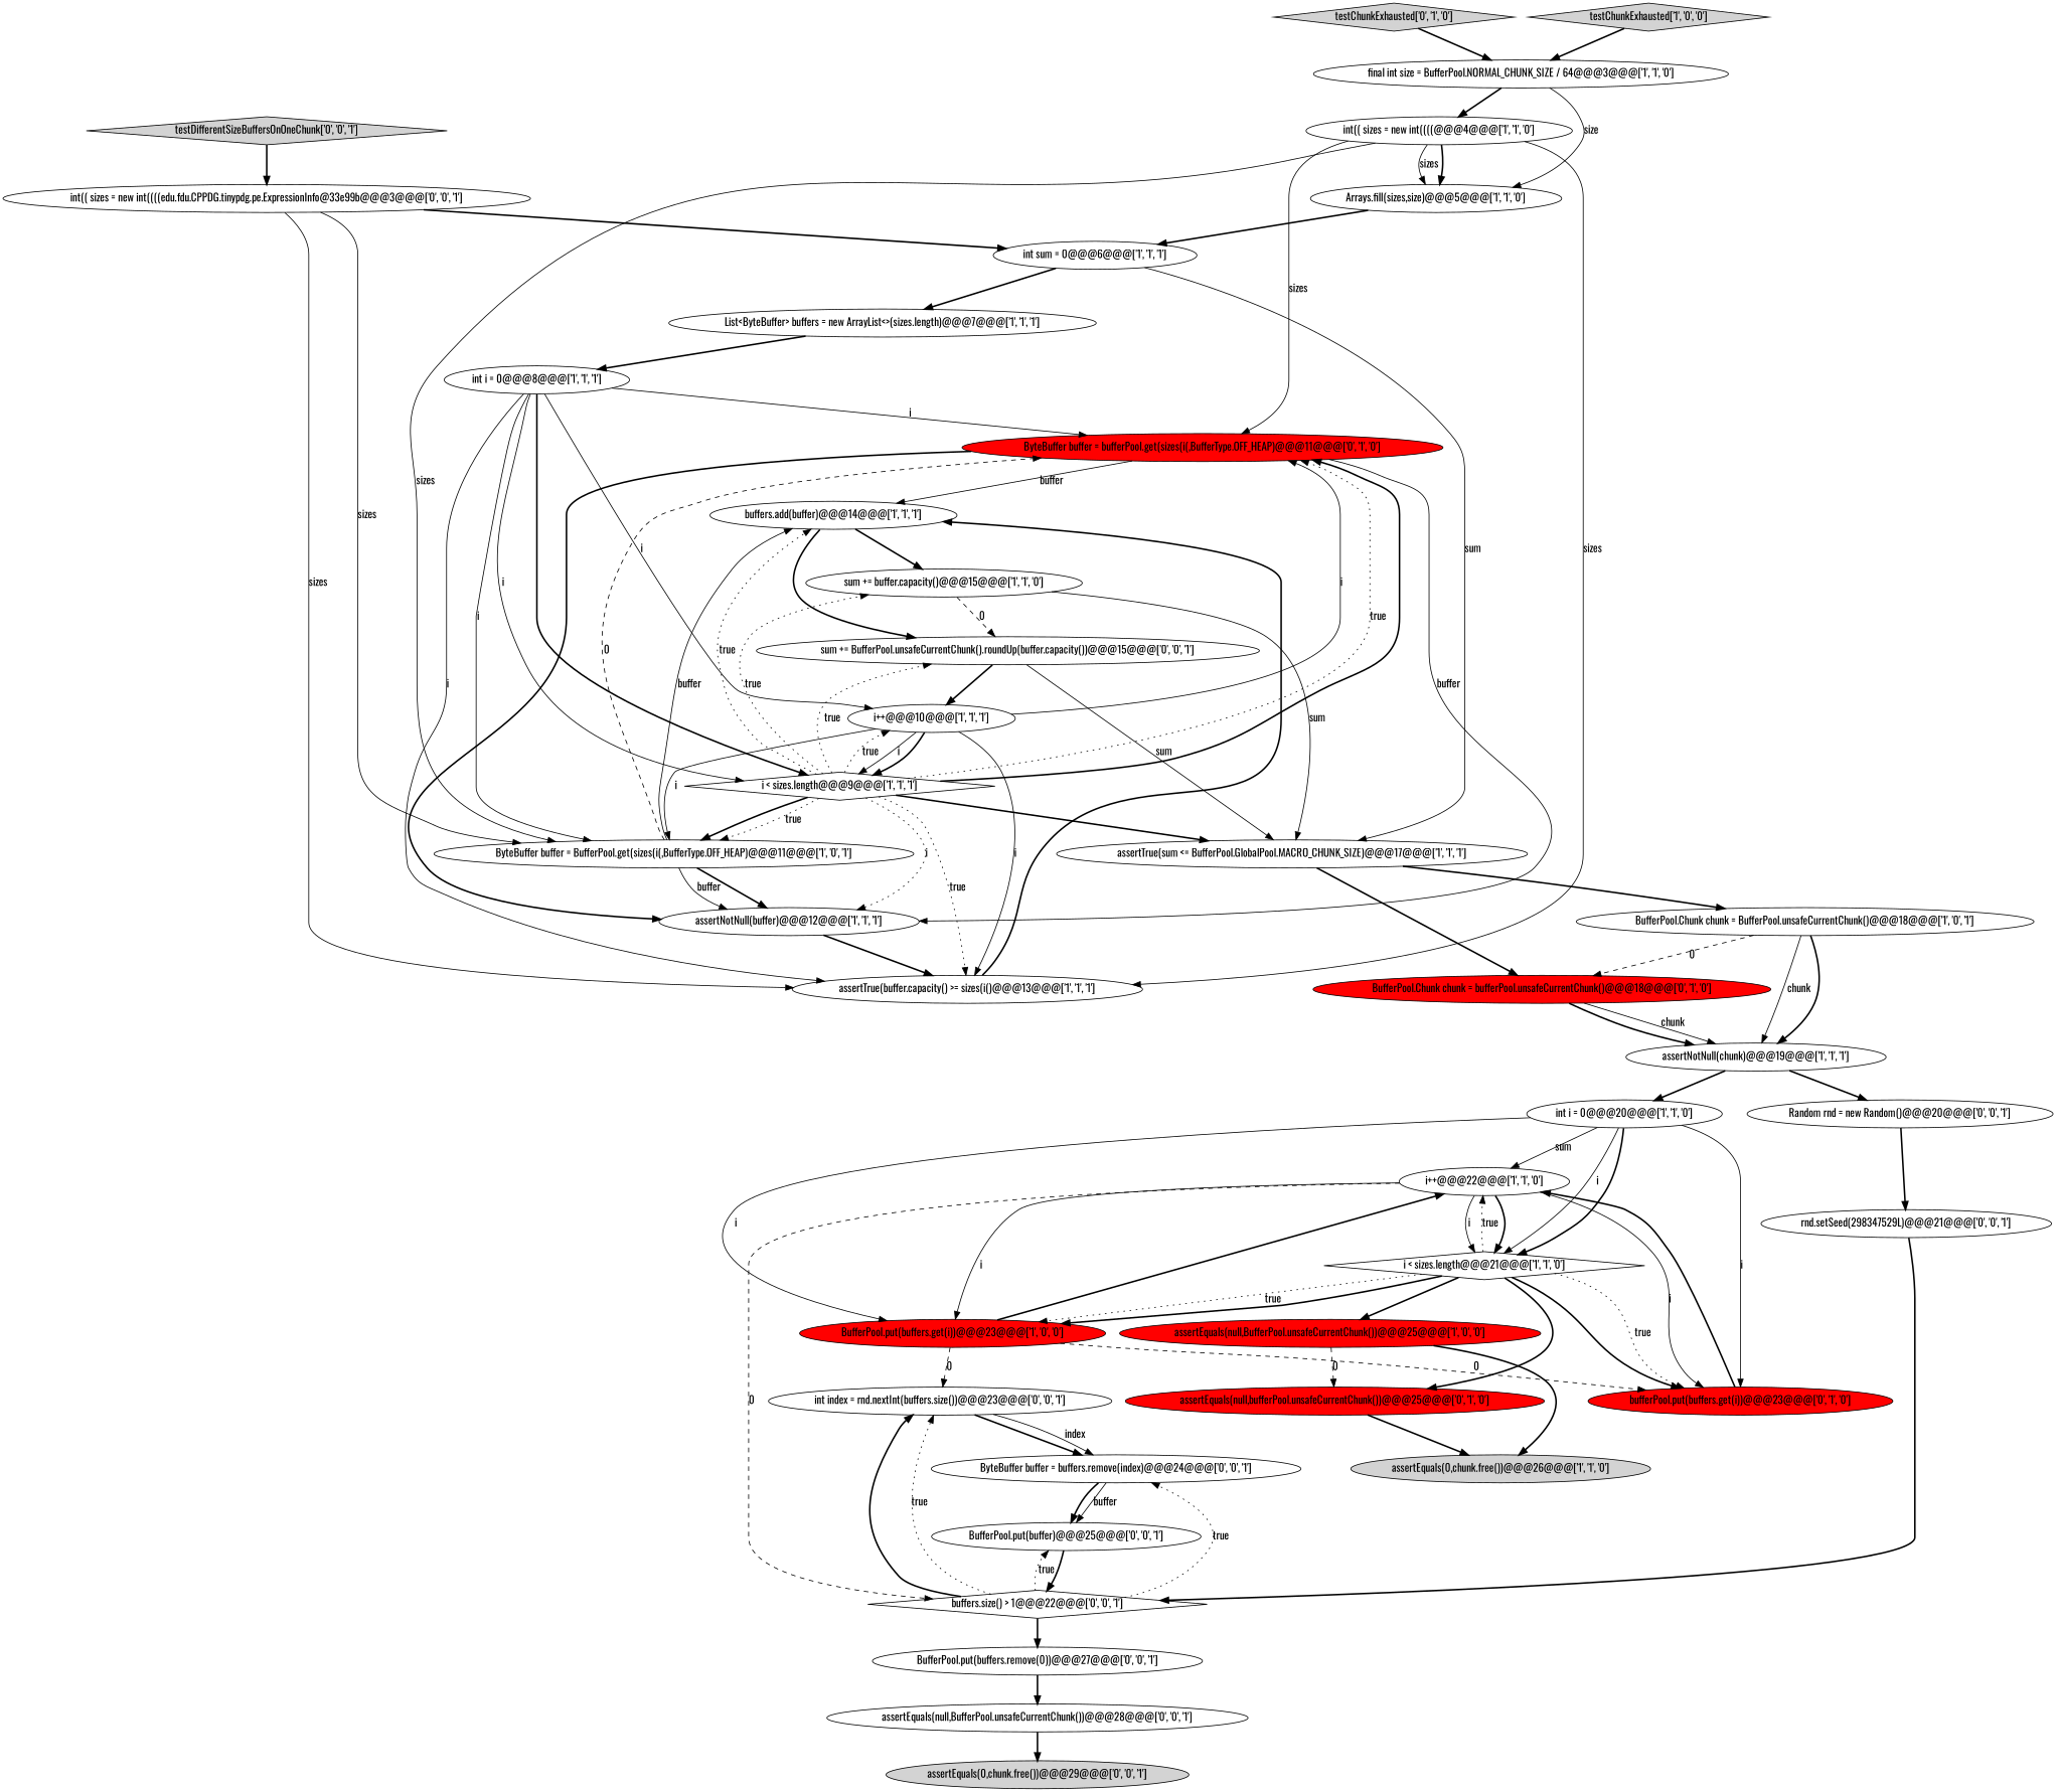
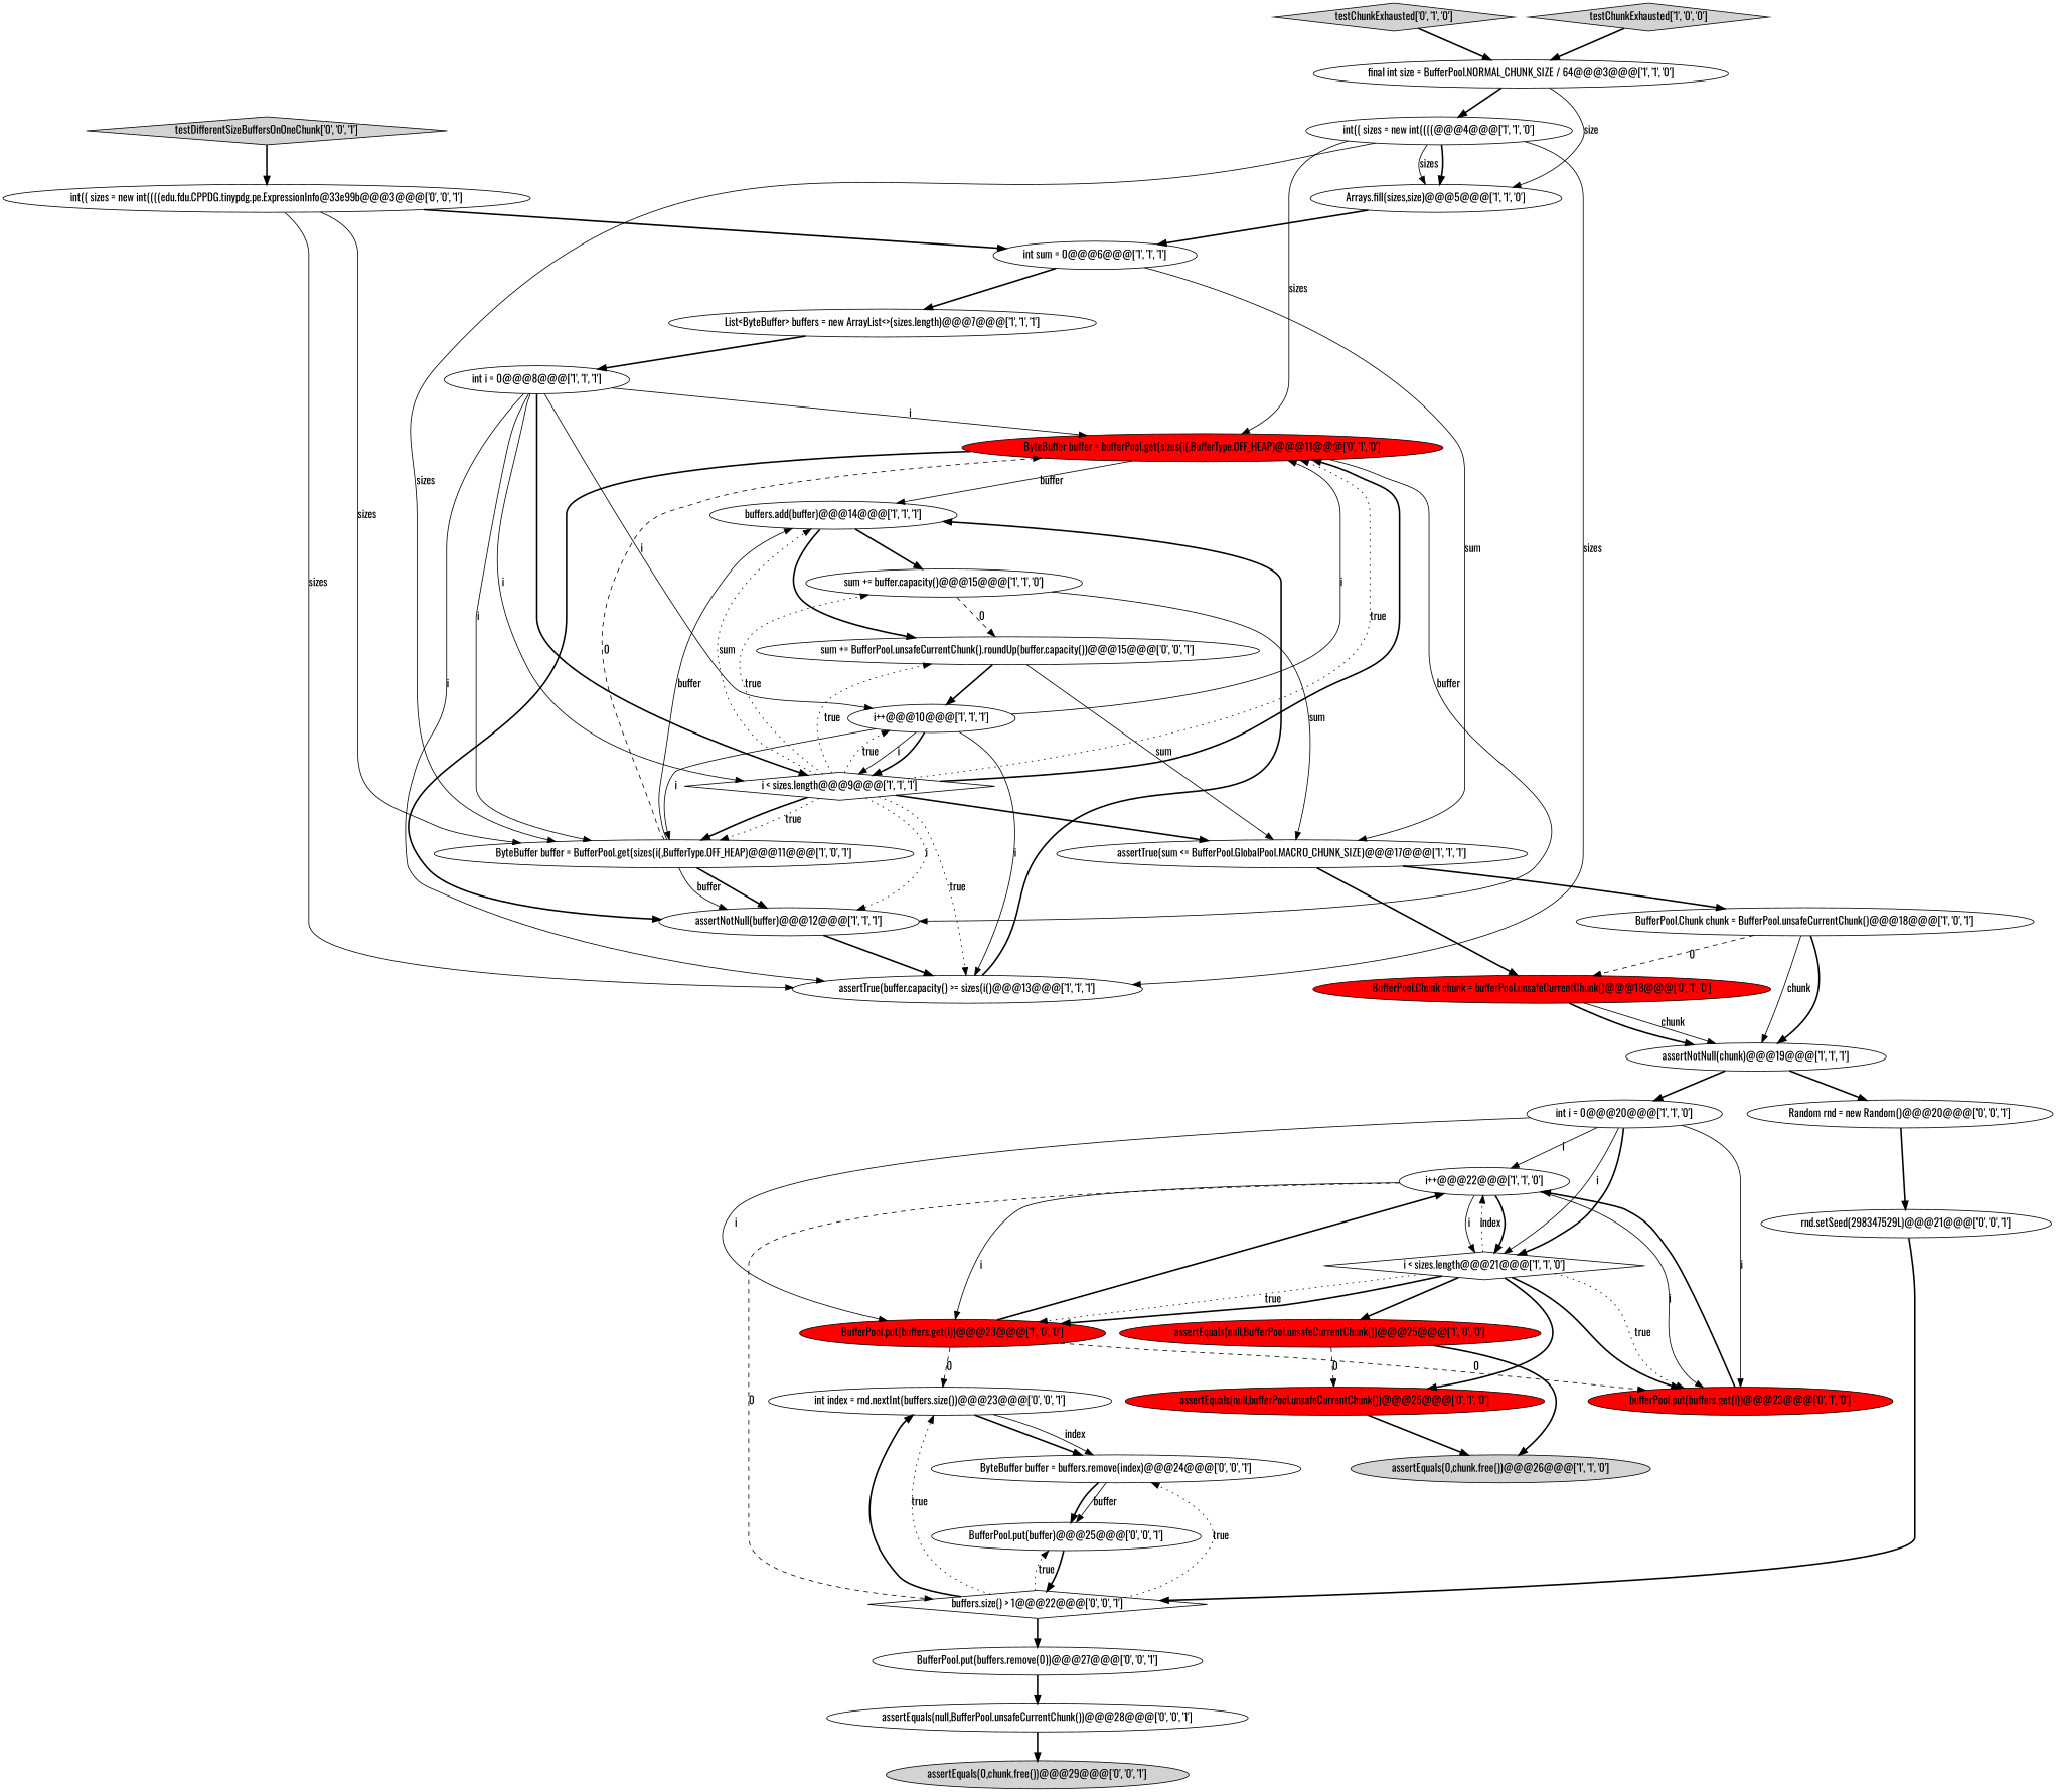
  digraph {
    fontname=Oswald
    node [fillcolor=white fontname=Oswald shape=ellipse style=filled]
    edge [fontname=Oswald style=bold]
    n1 [fillcolor=red label="ByteBuffer buffer = bufferPool.get(sizes(i(,BufferType.OFF_HEAP)@@@11@@@['0', '1', '0']"]
    n2 [label="buffers.add(buffer)@@@14@@@['1', '1', '1']"]
    n3 [label="assertNotNull(buffer)@@@12@@@['1', '1', '1']"]
    n4 [label="sum += buffer.capacity()@@@15@@@['1', '1', '0']"]
    n5 [label="sum += BufferPool.unsafeCurrentChunk().roundUp(buffer.capacity())@@@15@@@['0', '0', '1']"]
    n6 [label="assertTrue(buffer.capacity() >= sizes(i()@@@13@@@['1', '1', '1']"]
    n7 [label="i++@@@22@@@['1', '1', '0']"]
    n8 [fillcolor=red label="BufferPool.put(buffers.get(i))@@@23@@@['1', '0', '0']"]
    n9 [label="i < sizes.length@@@21@@@['1', '1', '0']" shape=diamond]
    n10 [label="buffers.size() > 1@@@22@@@['0', '0', '1']" shape=diamond]
    n11 [fillcolor=red label="bufferPool.put(buffers.get(i))@@@23@@@['0', '1', '0']"]
    n12 [label="int index = rnd.nextInt(buffers.size())@@@23@@@['0', '0', '1']"]
    n13 [fillcolor=red label="assertEquals(null,bufferPool.unsafeCurrentChunk())@@@25@@@['0', '1', '0']"]
    n14 [fillcolor=red label="assertEquals(null,BufferPool.unsafeCurrentChunk())@@@25@@@['1', '0', '0']"]
    n15 [label="BufferPool.put(buffer)@@@25@@@['0', '0', '1']"]
    n16 [label="BufferPool.put(buffers.remove(0))@@@27@@@['0', '0', '1']"]
    n17 [label="ByteBuffer buffer = buffers.remove(index)@@@24@@@['0', '0', '1']"]
    n18 [label="assertTrue(sum <= BufferPool.GlobalPool.MACRO_CHUNK_SIZE)@@@17@@@['1', '1', '1']"]
    n19 [label="i++@@@10@@@['1', '1', '1']"]
    n20 [label="i < sizes.length@@@9@@@['1', '1', '1']" shape=diamond]
    n21 [label="ByteBuffer buffer = BufferPool.get(sizes(i(,BufferType.OFF_HEAP)@@@11@@@['1', '0', '1']"]
    n22 [label="BufferPool.Chunk chunk = BufferPool.unsafeCurrentChunk()@@@18@@@['1', '0', '1']"]
    n23 [fillcolor=red label="BufferPool.Chunk chunk = bufferPool.unsafeCurrentChunk()@@@18@@@['0', '1', '0']"]
    n24 [label="List<ByteBuffer> buffers = new ArrayList<>(sizes.length)@@@7@@@['1', '1', '1']"]
    n25 [label="int i = 0@@@8@@@['1', '1', '1']"]
    n26 [fillcolor=lightgray label="assertEquals(0,chunk.free())@@@26@@@['1', '1', '0']"]
    n27 [fillcolor=lightgray label="assertEquals(0,chunk.free())@@@29@@@['0', '0', '1']"]
    n28 [label="assertEquals(null,BufferPool.unsafeCurrentChunk())@@@28@@@['0', '0', '1']"]
    n29 [label="Arrays.fill(sizes,size)@@@5@@@['1', '1', '0']"]
    n30 [label="int sum = 0@@@6@@@['1', '1', '1']"]
    n31 [fillcolor=lightgray label="testDifferentSizeBuffersOnOneChunk['0', '0', '1']" shape=diamond]
    n32 [label="int(( sizes = new int((((edu.fdu.CPPDG.tinypdg.pe.ExpressionInfo@33e99b@@@3@@@['0', '0', '1']"]
    n33 [label="assertNotNull(chunk)@@@19@@@['1', '1', '1']"]
    n34 [label="int i = 0@@@20@@@['1', '1', '0']"]
    n35 [label="Random rnd = new Random()@@@20@@@['0', '0', '1']"]
    n36 [label="int(( sizes = new int((((@@@4@@@['1', '1', '0']"]
    n37 [label="rnd.setSeed(298347529L)@@@21@@@['0', '0', '1']"]
    n38 [label="final int size = BufferPool.NORMAL_CHUNK_SIZE / 64@@@3@@@['1', '1', '0']"]
    n39 [fillcolor=lightgray label="testChunkExhausted['0', '1', '0']" shape=diamond]
    n40 [fillcolor=lightgray label="testChunkExhausted['1', '0', '0']" shape=diamond]
    n1 -> n2 [label=buffer style=solid]
    n1 -> n3
    n1 -> n3 [label=buffer style=solid]
    n2 -> n4
    n2 -> n5
    n3 -> n6
    n4 -> n5 [label=0 style=dashed]
    n4 -> n18 [label=sum style=solid]
    n5 -> n18 [label=sum style=solid]
    n5 -> n19
    n6 -> n2
    n7 -> n8 [label=i style=solid]
    n7 -> n9
    n7 -> n9 [label=i style=solid]
    n7 -> n10 [label=0 style=dashed]
    n7 -> n11 [label=i style=solid]
    n8 -> n7
    n8 -> n11 [label=0 style=dashed]
    n8 -> n12 [label=0 style=dashed]
-   n9 -> n7 [label=true style=dotted]
+   n9 -> n7 [label=index style=dotted]
    n9 -> n8 [label=true style=dotted]
    n9 -> n8
    n9 -> n11 [label=true style=dotted]
    n9 -> n11
    n9 -> n13
    n9 -> n14
    n10 -> n12
    n10 -> n12 [label=true style=dotted]
    n10 -> n15 [label=true style=dotted]
    n10 -> n16
    n10 -> n17 [label=true style=dotted]
    n11 -> n7
    n12 -> n17
    n12 -> n17 [label=index style=solid]
    n13 -> n26
    n14 -> n13 [label=0 style=dashed]
    n14 -> n26
    n15 -> n10
    n16 -> n28
    n17 -> n15 [label=buffer style=solid]
    n17 -> n15
    n18 -> n22
    n18 -> n23
    n19 -> n1 [label=i style=solid]
    n19 -> n6 [label=i style=solid]
    n19 -> n20 [label=i style=solid]
    n19 -> n20
    n19 -> n21 [label=i style=solid]
    n20 -> n1 [label=true style=dotted]
    n20 -> n1
-   n20 -> n2 [label=true style=dotted]
+   n20 -> n2 [label=sum style=dotted]
    n20 -> n3 [label=i style=dotted]
    n20 -> n4 [label=true style=dotted]
    n20 -> n5 [label=true style=dotted]
    n20 -> n6 [label=true style=dotted]
    n20 -> n18
    n20 -> n19 [label=true style=dotted]
    n20 -> n21 [label=true style=dotted]
    n20 -> n21
    n21 -> n1 [label=0 style=dashed]
    n21 -> n2 [label=buffer style=solid]
    n21 -> n3
    n21 -> n3 [label=buffer style=solid]
    n22 -> n23 [label=0 style=dashed]
    n22 -> n33 [label=chunk style=solid]
    n22 -> n33
    n23 -> n33 [label=chunk style=solid]
    n23 -> n33
    n24 -> n25
    n25 -> n1 [label=i style=solid]
    n25 -> n6 [label=i style=solid]
    n25 -> n19 [label=i style=solid]
    n25 -> n20 [label=i style=solid]
    n25 -> n20
    n25 -> n21 [label=i style=solid]
    n28 -> n27
    n29 -> n30
    n30 -> n18 [label=sum style=solid]
    n30 -> n24
    n31 -> n32
    n32 -> n6 [label=sizes style=solid]
    n32 -> n21 [label=sizes style=solid]
    n32 -> n30
    n33 -> n34
    n33 -> n35
-   n34 -> n7 [label=sum style=solid]
+   n34 -> n7 [label=i style=solid]
    n34 -> n8 [label=i style=solid]
    n34 -> n9 [label=i style=solid]
    n34 -> n9
    n34 -> n11 [label=i style=solid]
    n35 -> n37
    n36 -> n1 [label=sizes style=solid]
    n36 -> n6 [label=sizes style=solid]
    n36 -> n21 [label=sizes style=solid]
    n36 -> n29
    n36 -> n29 [label=sizes style=solid]
    n37 -> n10
    n38 -> n29 [label=size style=solid]
    n38 -> n36
    n39 -> n38
    n40 -> n38
  }
